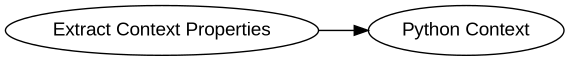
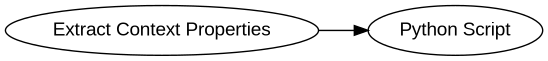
  digraph {
    rankdir=LR
    fontname="Liberation Sans"
    node [fontname="Liberation Sans"]
    n1 [label="Extract Context Properties"]
-   n2 [label="Python Context"]
+   n2 [label="Python Script"]
    n1 -> n2 [fontname="Liberation Sans"]
  }
